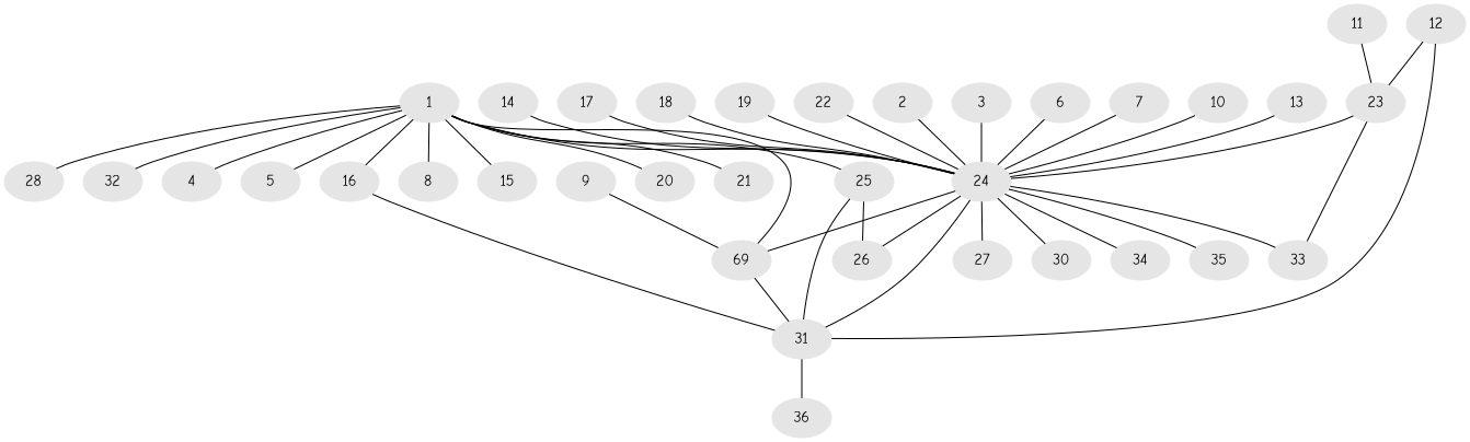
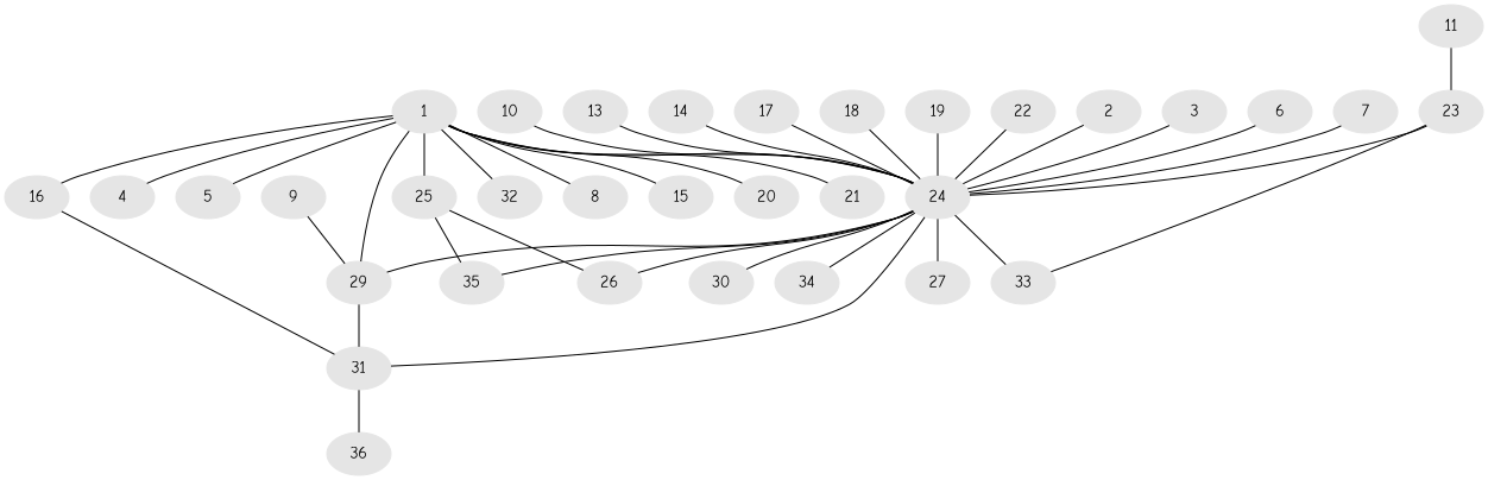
  graph {
    fontname="Comic Neue"
    node [color=gray90 fontname="Comic Neue" style=filled]
    edge [fontname="Comic Neue" weight=1.0]
    1
    4
    5
    8
    15
    20
    21
    24
    25
-   28
-   29 [label=69]
+   29
    32
    16
    23
    33
    31
    26
    27
    30
    34
    35
    2
    3
    6
    7
    9
    10
    11
-   12
    36
    13
    14
    17
    18
    19
    22
    1 -- 4
    1 -- 5
    1 -- 8
    1 -- 15
    1 -- 20
    1 -- 21
    1 -- 24 [weight=3.0]
    1 -- 25 [weight=2.0]
-   1 -- 28
    1 -- 29 [weight=2.0]
    1 -- 32 [weight=3.0]
    1 -- 16 [weight=2.0]
    24 -- 29
    24 -- 33 [weight=3.0]
    24 -- 31
    24 -- 26
    24 -- 27
    24 -- 30
    24 -- 34
    24 -- 35
    25 -- 26
-   25 -- 31
+   25 -- 35
    29 -- 31
    16 -- 31
    23 -- 24
    23 -- 33
    31 -- 36
    2 -- 24
    3 -- 24
    6 -- 24
    7 -- 24
    9 -- 29
    10 -- 24
    11 -- 23
-   12 -- 23
-   12 -- 31
    13 -- 24
    14 -- 24
    17 -- 24
    18 -- 24
    19 -- 24
    22 -- 24
  }
